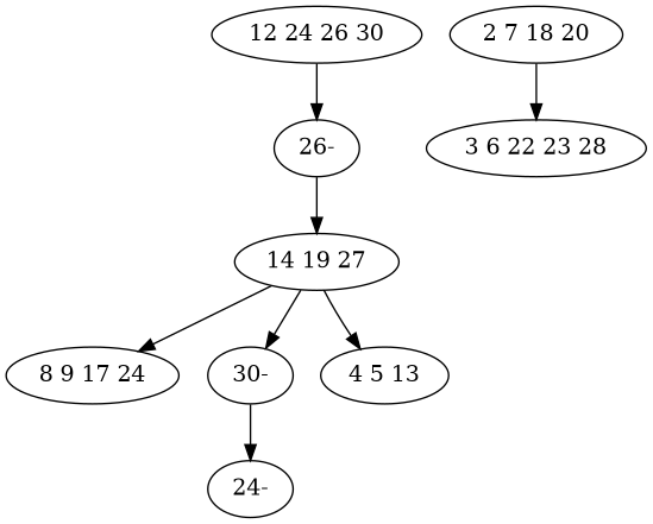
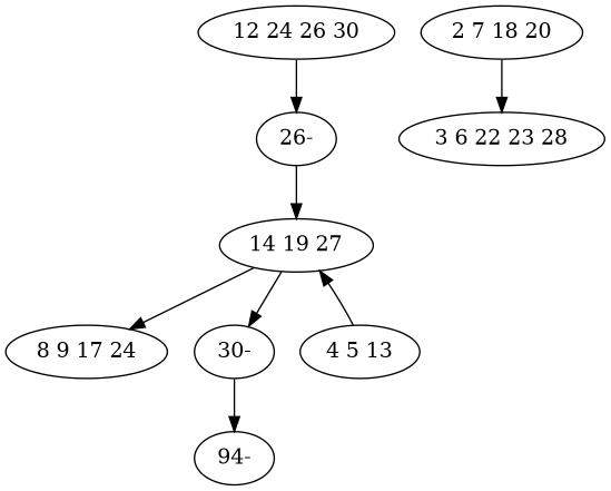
  digraph {
    n1 [label="12 24 26 30"]
    n2 [label="26-"]
    n3 [label="14 19 27"]
    n4 [label="8 9 17 24"]
    n5 [label="30-"]
    n6 [label="4 5 13"]
-   n7 [label="24-"]
+   n7 [label="94-"]
    n8 [label="2 7 18 20"]
    n9 [label="3 6 22 23 28"]
    n1 -> n2
    n2 -> n3
    n3 -> n4
    n3 -> n5
-   n3 -> n6
+   n6 -> n3
    n5 -> n7
    n8 -> n9
  }
